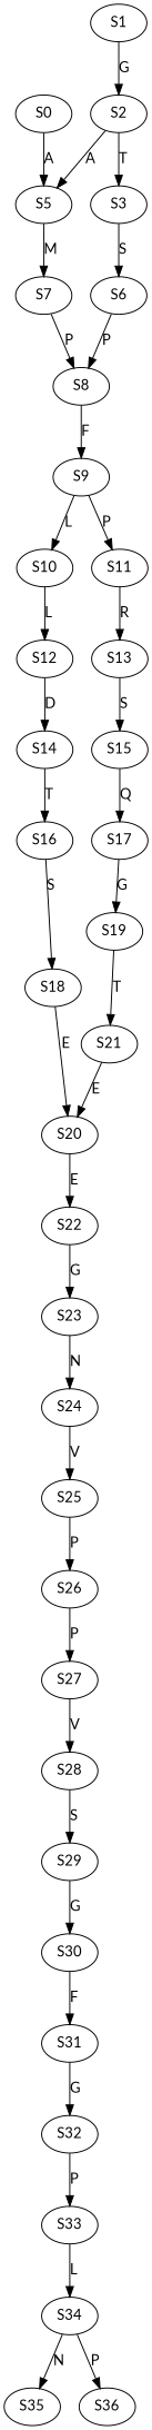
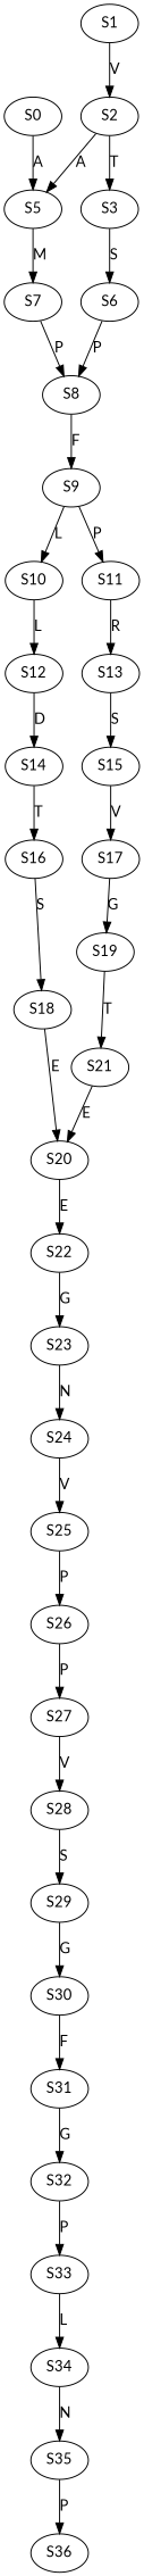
  strict digraph {
    fontname=Lato
    node [fontname=Lato]
    edge [fontname=Lato]
    S0
    S5
    S1
    S2
    S3
    S6
    S7
    S8
    S9
    S10
    S11
    S12
    S13
    S14
    S15
    S16
    S17
    S18
    S19
    S20
    S21
    S22
    S23
    S24
    S25
    S26
    S27
    S28
    S29
    S30
    S31
    S32
    S33
    S34
    S35
    S36
    S0 -> S5 [label=A]
    S5 -> S7 [label=M]
-   S1 -> S2 [label=G]
+   S1 -> S2 [label=V]
    S2 -> S5 [label=A]
    S2 -> S3 [label=T]
    S3 -> S6 [label=S]
    S6 -> S8 [label=P]
    S7 -> S8 [label=P]
    S8 -> S9 [label=F]
    S9 -> S10 [label=L]
    S9 -> S11 [label=P]
    S10 -> S12 [label=L]
    S11 -> S13 [label=R]
    S12 -> S14 [label=D]
    S13 -> S15 [label=S]
    S14 -> S16 [label=T]
-   S15 -> S17 [label=Q]
+   S15 -> S17 [label=V]
    S16 -> S18 [label=S]
    S17 -> S19 [label=G]
    S18 -> S20 [label=E]
    S19 -> S21 [label=T]
    S20 -> S22 [label=E]
    S21 -> S20 [label=E]
    S22 -> S23 [label=G]
    S23 -> S24 [label=N]
    S24 -> S25 [label=V]
    S25 -> S26 [label=P]
    S26 -> S27 [label=P]
    S27 -> S28 [label=V]
    S28 -> S29 [label=S]
    S29 -> S30 [label=G]
    S30 -> S31 [label=F]
    S31 -> S32 [label=G]
    S32 -> S33 [label=P]
    S33 -> S34 [label=L]
    S34 -> S35 [label=N]
-   S34 -> S36 [label=P]
+   S35 -> S36 [label=P]
  }
